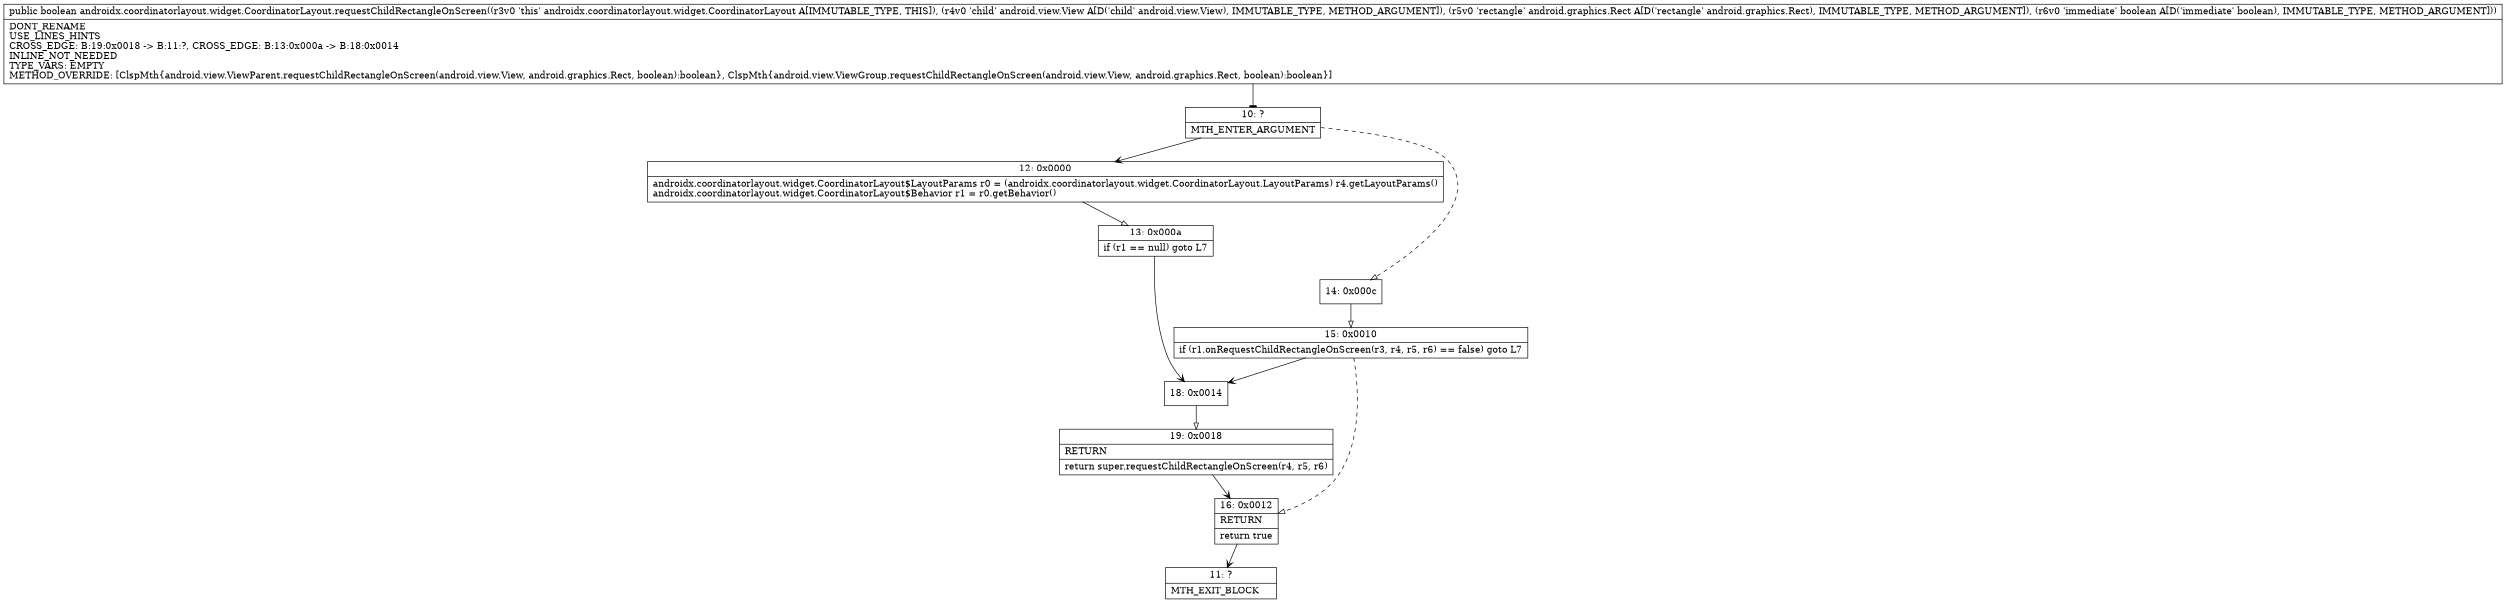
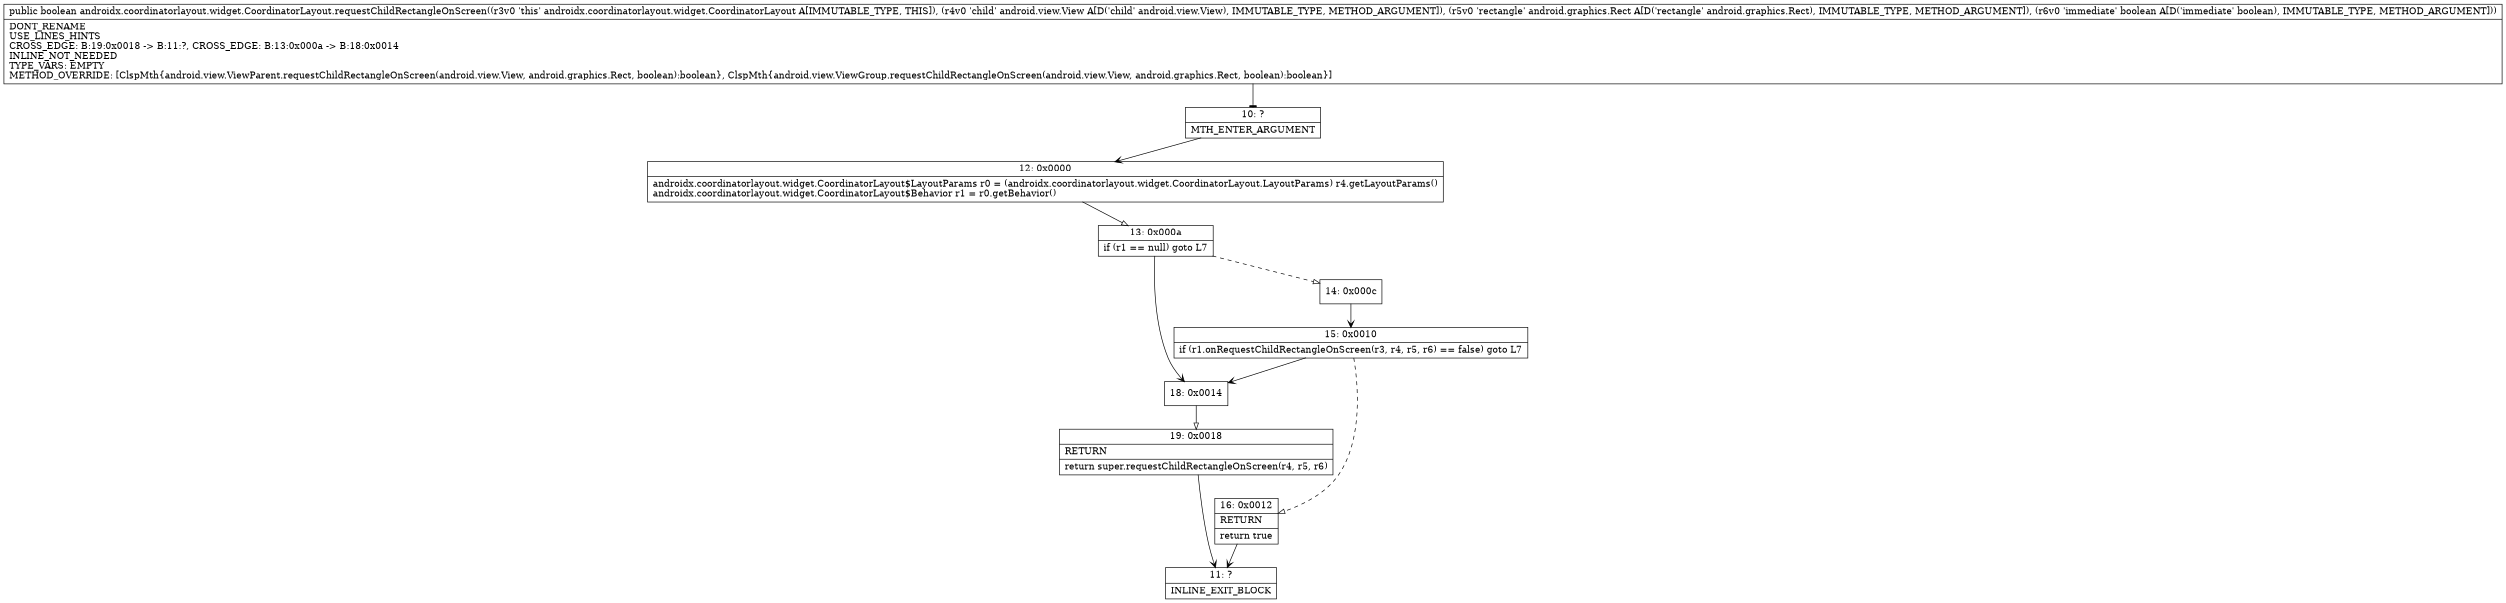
  digraph {
    node [shape=record]
    edge [arrowhead=vee]
    n1 [label="{10\:\ ?|MTH_ENTER_ARGUMENT\l}"]
    n2 [label="{12\:\ 0x0000|androidx.coordinatorlayout.widget.CoordinatorLayout$LayoutParams r0 = (androidx.coordinatorlayout.widget.CoordinatorLayout.LayoutParams) r4.getLayoutParams()\landroidx.coordinatorlayout.widget.CoordinatorLayout$Behavior r1 = r0.getBehavior()\l}"]
    n3 [label="{13\:\ 0x000a|if (r1 == null) goto L7\l}"]
    n4 [label="{14\:\ 0x000c}"]
    n5 [label="{18\:\ 0x0014}"]
    n6 [label="{15\:\ 0x0010|if (r1.onRequestChildRectangleOnScreen(r3, r4, r5, r6) == false) goto L7\l}"]
    n7 [label="{19\:\ 0x0018|RETURN\l|return super.requestChildRectangleOnScreen(r4, r5, r6)\l}"]
    n8 [label="{16\:\ 0x0012|RETURN\l|return true\l}"]
-   n9 [label="{11\:\ ?|MTH_EXIT_BLOCK\l}"]
+   n9 [label="{11\:\ ?|INLINE_EXIT_BLOCK\l}"]
    n10 [label="{public boolean androidx.coordinatorlayout.widget.CoordinatorLayout.requestChildRectangleOnScreen((r3v0 'this' androidx.coordinatorlayout.widget.CoordinatorLayout A[IMMUTABLE_TYPE, THIS]), (r4v0 'child' android.view.View A[D('child' android.view.View), IMMUTABLE_TYPE, METHOD_ARGUMENT]), (r5v0 'rectangle' android.graphics.Rect A[D('rectangle' android.graphics.Rect), IMMUTABLE_TYPE, METHOD_ARGUMENT]), (r6v0 'immediate' boolean A[D('immediate' boolean), IMMUTABLE_TYPE, METHOD_ARGUMENT]))  | DONT_RENAME\lUSE_LINES_HINTS\lCROSS_EDGE: B:19:0x0018 \-\> B:11:?, CROSS_EDGE: B:13:0x000a \-\> B:18:0x0014\lINLINE_NOT_NEEDED\lTYPE_VARS: EMPTY\lMETHOD_OVERRIDE: [ClspMth\{android.view.ViewParent.requestChildRectangleOnScreen(android.view.View, android.graphics.Rect, boolean):boolean\}, ClspMth\{android.view.ViewGroup.requestChildRectangleOnScreen(android.view.View, android.graphics.Rect, boolean):boolean\}]\l}"]
    n1 -> n2
    n2 -> n3 [arrowhead=onormal]
-   n1 -> n4 [arrowhead=onormal style=dashed]
+   n3 -> n4 [arrowhead=onormal style=dashed]
    n3 -> n5
-   n4 -> n6 [arrowhead=onormal]
+   n4 -> n6
    n5 -> n7 [arrowhead=onormal]
    n6 -> n5
    n6 -> n8 [arrowhead=onormal style=dashed]
-   n7 -> n8
+   n7 -> n9
    n8 -> n9
    n10 -> n1 [arrowhead=tee]
  }
